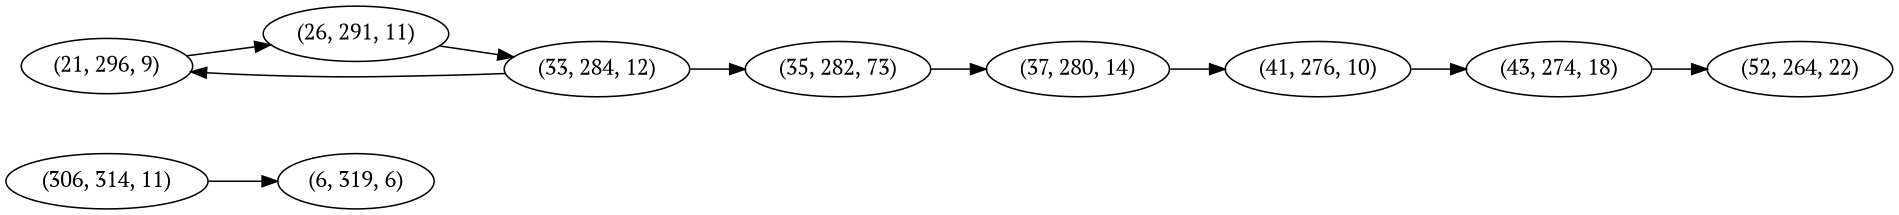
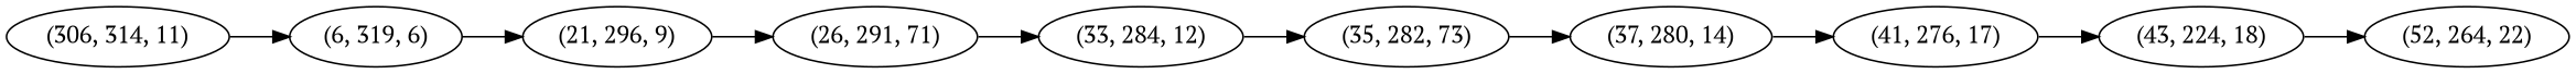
  digraph {
    fontname="PT Serif"
    rankdir=LR
    node [fontname="PT Serif"]
    edge [fontname="PT Serif"]
    "(6, 319, 6)"
    "(21, 296, 9)"
-   "(26, 291, 11)"
+   "(26, 291, 11)" [label="(26, 291, 71)"]
    "(306, 314, 11)"
    "(33, 284, 12)"
    n6 [label="(35, 282, 73)"]
    "(37, 280, 14)"
-   "(41, 276, 17)" [label="(41, 276, 10)"]
-   "(43, 274, 18)"
+   "(41, 276, 17)"
+   "(43, 274, 18)" [label="(43, 224, 18)"]
    "(52, 264, 22)"
-   "(33, 284, 12)" -> "(21, 296, 9)"
+   "(6, 319, 6)" -> "(21, 296, 9)"
    "(21, 296, 9)" -> "(26, 291, 11)"
    "(26, 291, 11)" -> "(33, 284, 12)"
    "(306, 314, 11)" -> "(6, 319, 6)"
    "(33, 284, 12)" -> n6
    n6 -> "(37, 280, 14)"
    "(37, 280, 14)" -> "(41, 276, 17)"
    "(41, 276, 17)" -> "(43, 274, 18)"
    "(43, 274, 18)" -> "(52, 264, 22)"
  }
